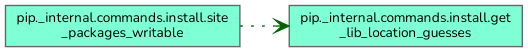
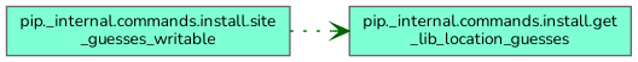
  digraph {
    rankdir=LR
    fontname=Nunito
    node [fillcolor=aquamarine fontname=Nunito fontsize=10 shape=box style=filled]
-   n1 [color=gray40 fontcolor=black height=0.2 label="pip._internal.commands.install.site\l_packages_writable" width=0.4]
+   n1 [color=gray40 fontcolor=black height=0.2 label="pip._internal.commands.install.site\l_guesses_writable" width=0.4]
    n2 [color=grey40 height=0.2 label="pip._internal.commands.install.get\l_lib_location_guesses" width=0.4]
    n1 -> n2 [color=darkgreen fontname=Nunito fontsize=10 labelfontname=Helvetica labelfontsize=10 style=dotted arrowhead=vee]
  }
